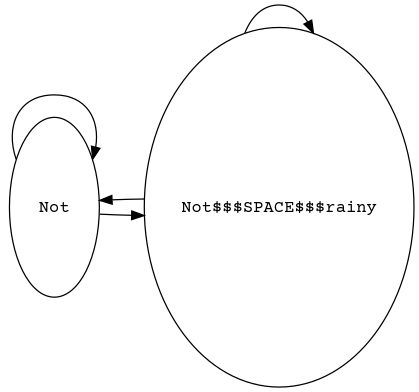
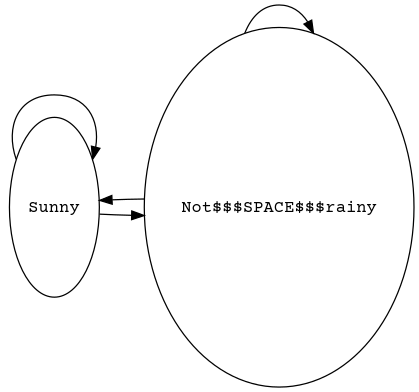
  digraph {
    rankdir=LR
    fontname="Courier Prime"
    node [fontname="Courier Prime"]
    edge [fontname="Courier Prime"]
-   n1 [height=2 label=Not width=1]
+   n1 [height=2 label=Sunny width=1]
    n2 [height=4 label="Not$$$SPACE$$$rainy" width=3]
    n1 -> n1
    n1 -> n2
    n2 -> n1
    n2 -> n2
  }
